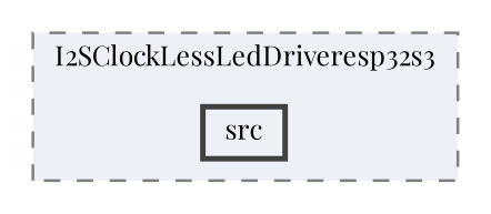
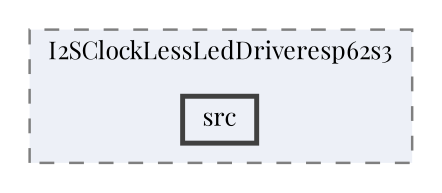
  digraph {
    compound=true
    fontname="Playfair Display"
    n1 [color=grey25 fillcolor="#edf0f7" fontname="Playfair Display" fontsize=10 height=0.2 label=src shape=box style="filled,bold" width=0.4]
    subgraph cluster_1 {
      bgcolor="#edf0f7"
      fontsize=10
-     label=I2SClockLessLedDriveresp32s3
+     label=I2SClockLessLedDriveresp62s3
      pencolor=grey50
      style="filled,dashed"
      n1
    }
  }
